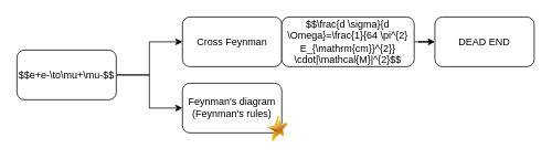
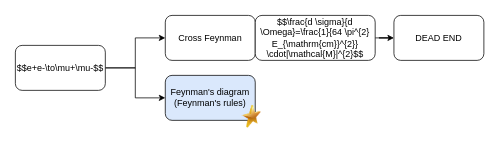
  <mxCell id="0" />
  <mxCell id="1" parent="0" />
  <mxCell id="2" value="" style="edgeStyle=orthogonalEdgeStyle;rounded=0;orthogonalLoop=1;jettySize=auto;html=1;" parent="1" source="4" target="5" edge="1"><mxGeometry relative="1" as="geometry" /></mxCell>
  <mxCell id="3" style="edgeStyle=orthogonalEdgeStyle;rounded=0;orthogonalLoop=1;jettySize=auto;html=1;entryX=0;entryY=0.5;entryDx=0;entryDy=0;" parent="1" source="4" target="8" edge="1"><mxGeometry relative="1" as="geometry" /></mxCell>
  <mxCell id="4" value="$$e+e-\to\mu+\mu-$$" style="rounded=1;whiteSpace=wrap;html=1;" parent="1" vertex="1"><mxGeometry x="20" y="60" width="120" height="60" as="geometry" /></mxCell>
  <mxCell id="5" value="Cross Feynman" style="whiteSpace=wrap;html=1;rounded=1;" parent="1" vertex="1"><mxGeometry x="220" y="20" width="120" height="60" as="geometry" /></mxCell>
  <mxCell id="6" value="" style="edgeStyle=orthogonalEdgeStyle;rounded=0;orthogonalLoop=1;jettySize=auto;html=1;" parent="1" source="7" target="9" edge="1"><mxGeometry relative="1" as="geometry" /></mxCell>
  <mxCell id="7" value="$$\frac{d \sigma}{d \Omega}=\frac{1}{64 \pi^{2} E_{\mathrm{cm}}^{2}} \cdot|\mathcal{M}|^{2}$$" style="rounded=1;whiteSpace=wrap;html=1;" parent="1" vertex="1"><mxGeometry x="340" y="20" width="160" height="60" as="geometry" /></mxCell>
- <mxCell id="8" value="Feynman's diagram&lt;br&gt;(Feynman's rules)" style="rounded=1;whiteSpace=wrap;html=1;" parent="1" vertex="1"><mxGeometry x="220" y="100" width="120" height="60" as="geometry" /></mxCell>
+ <mxCell id="8" value="Feynman's diagram&lt;br&gt;(Feynman's rules)" style="rounded=1;whiteSpace=wrap;html=1;fillColor=#dae8fc;" parent="1" vertex="1"><mxGeometry x="220" y="100" width="120" height="60" as="geometry" /></mxCell>
  <mxCell id="9" value="DEAD END" style="rounded=1;whiteSpace=wrap;html=1;" parent="1" vertex="1"><mxGeometry x="525" y="20" width="120" height="60" as="geometry" /></mxCell>
  <mxCell id="10" value="" style="image;html=1;image=img/lib/clip_art/general/Star_128x128.png" parent="1" vertex="1"><mxGeometry x="320" y="140" width="30" height="30" as="geometry" /></mxCell>
